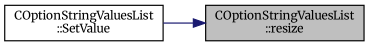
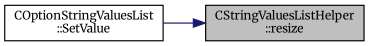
  digraph {
    rankdir=RL
    fontname=Merriweather
    node [color=black fontname=Merriweather fontsize=10 shape=record style=filled]
-   n1 [fillcolor=grey75 fontcolor=black height=0.2 label="COptionStringValuesList\l::resize" width=0.4]
+   n1 [fillcolor=grey75 fontcolor=black height=0.2 label="CStringValuesListHelper\l::resize" width=0.4]
    n2 [fillcolor=white height=0.2 label="COptionStringValuesList\l::SetValue" width=0.4]
    n1 -> n2 [color=midnightblue dir=back fontname=Merriweather fontsize=10 labelfontname=Helvetica labelfontsize=10 style=solid]
  }
